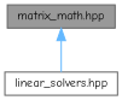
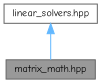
  digraph {
    fontname="Comic Neue"
    node [fontname="Comic Neue" fontsize=10 shape=box style=filled]
    n1 [color=gray40 fillcolor=grey60 fontcolor=black height=0.2 label="matrix_math.hpp" width=0.4]
    n2 [color=grey40 fillcolor=white height=0.2 label="linear_solvers.hpp" width=0.4]
-   n1 -> n2 [color=steelblue1 dir=back fontname="Comic Neue" fontsize=10 labelfontname=Helvetica labelfontsize=10 style=solid]
+   n2 -> n1 [color=steelblue1 dir=back fontname="Comic Neue" fontsize=10 labelfontname=Helvetica labelfontsize=10 style=solid]
  }
